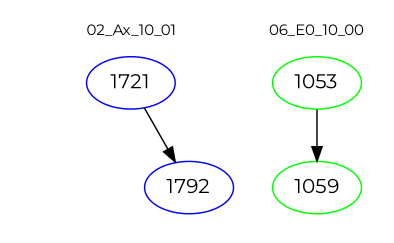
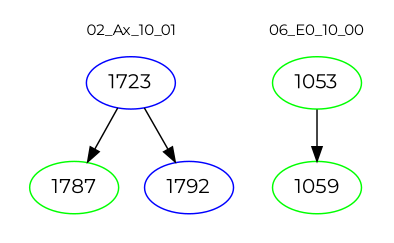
  digraph {
    fontname=Montserrat
    node [color=green fontname=Montserrat]
    edge [color=black fontname=Montserrat]
-   n1 [color=blue label=1721]
+   n1 [color=blue label=1723]
+   n2 [label=1787]
    n3 [color=blue label=1792]
    n4 [label=1053]
    n5 [label=1059]
    subgraph cluster_1 {
      color=white
      fontsize=10
      label="02_Ax_10_01"
      n1
+     n2
      n3
    }
    subgraph cluster_2 {
      color=white
      fontsize=10
      label="06_E0_10_00"
      n4
      n5
    }
+   n1 -> n2
    n1 -> n3
    n4 -> n5
  }
